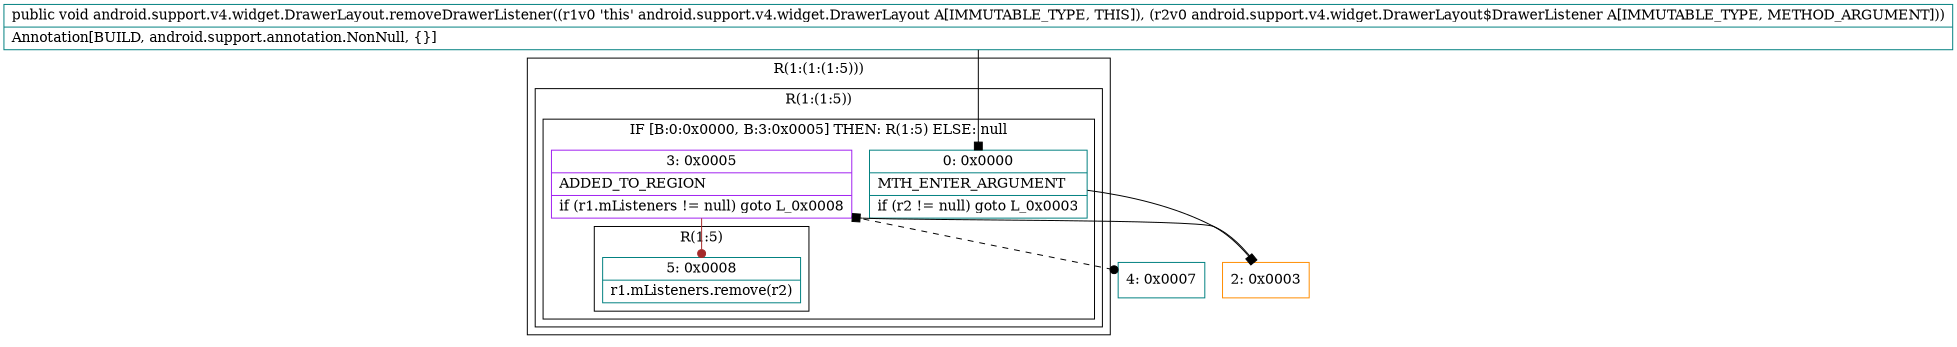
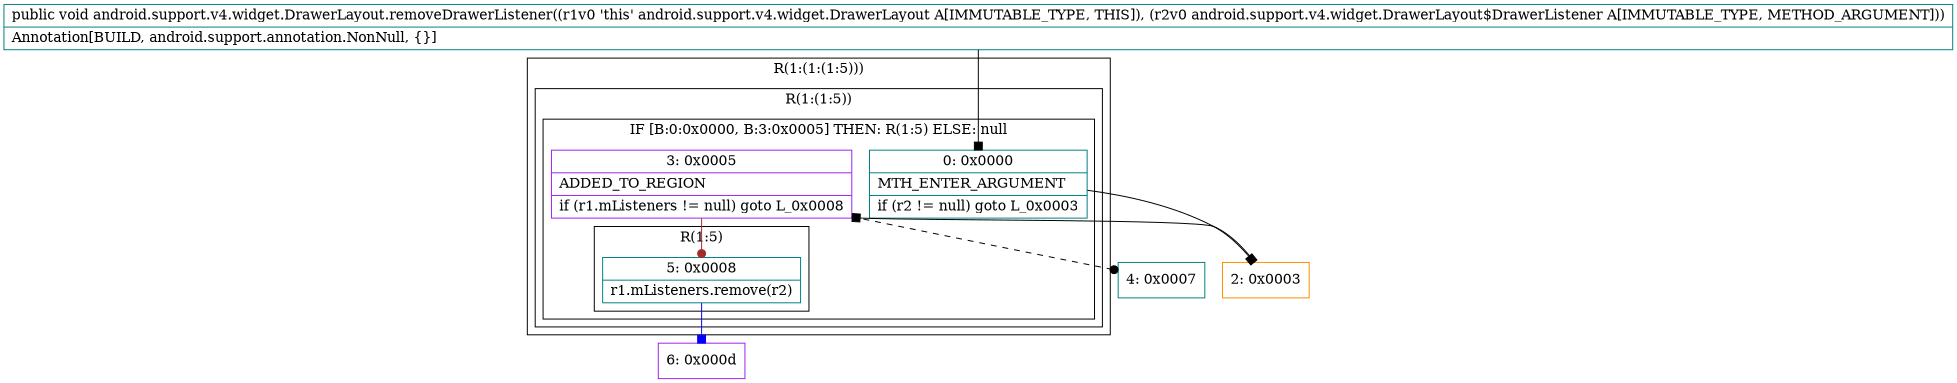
  digraph {
    node [color=teal shape=record]
    edge [arrowhead=box color=black]
    n1 [label="{5\:\ 0x0008|r1.mListeners.remove(r2)\l}"]
    n2 [label="{0\:\ 0x0000|MTH_ENTER_ARGUMENT\l|if (r2 != null) goto L_0x0003\l}"]
    n3 [color=purple label="{3\:\ 0x0005|ADDED_TO_REGION\l|if (r1.mListeners != null) goto L_0x0008\l}"]
+   n4 [color=purple label="{6\:\ 0x000d}"]
    n5 [color=darkorange label="{2\:\ 0x0003}"]
    n6 [label="{4\:\ 0x0007}"]
    n7 [label="{public void android.support.v4.widget.DrawerLayout.removeDrawerListener((r1v0 'this' android.support.v4.widget.DrawerLayout A[IMMUTABLE_TYPE, THIS]), (r2v0 android.support.v4.widget.DrawerLayout$DrawerListener A[IMMUTABLE_TYPE, METHOD_ARGUMENT]))  | Annotation[BUILD, android.support.annotation.NonNull, \{\}]\l}"]
    subgraph cluster_1 {
      label="R(1:(1:(1:5)))"
      subgraph cluster_2 {
        label="R(1:(1:5))"
        subgraph cluster_3 {
          label="IF [B:0:0x0000, B:3:0x0005] THEN: R(1:5) ELSE: null"
          n2
          n3
          subgraph cluster_4 {
            label="R(1:5)"
            n1
          }
        }
      }
    }
+   n1 -> n4 [color=blue]
    n2 -> n5
    n3 -> n1 [arrowhead=dot color=brown]
    n3 -> n6 [arrowhead=dot style=dashed]
    n5 -> n3
    n7 -> n2
  }
